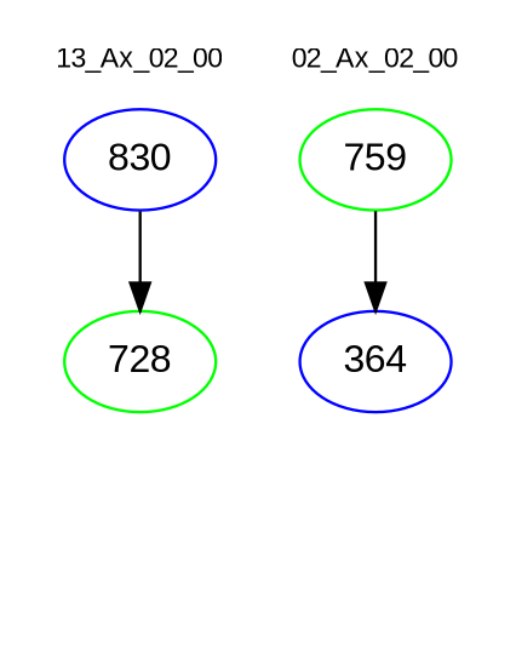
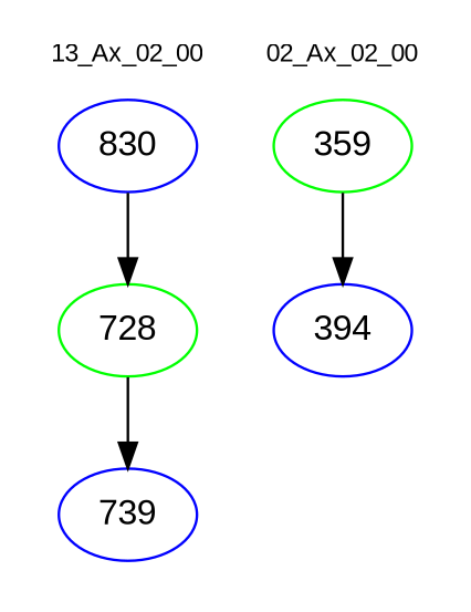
  digraph {
    fontname="Liberation Sans"
    node [color=blue fontname="Liberation Sans"]
    edge [color=black fontname="Liberation Sans"]
    n1 [label=830]
    n2 [color=green label=728]
-   n4 [color=green label=759]
-   n5 [label=364]
+   n3 [label=739]
+   n4 [color=green label=359]
+   n5 [label=394]
    subgraph cluster_1 {
      color=white
      fontsize=10
      label="13_Ax_02_00"
      n1
      n2
+     n3
    }
    subgraph cluster_2 {
      color=white
      fontsize=10
      label="02_Ax_02_00"
      n4
      n5
    }
    n1 -> n2
+   n2 -> n3
    n4 -> n5
  }
